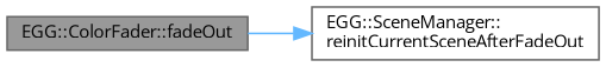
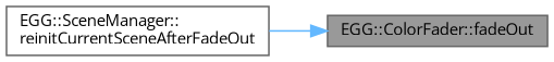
  digraph {
    rankdir=RL
    fontname="Open Sans"
    node [fontname="Open Sans" fontsize=10 shape=box style=filled]
    n1 [color=gray40 fillcolor=grey60 fontcolor=black height=0.2 label="EGG::ColorFader::fadeOut" width=0.4]
    n2 [color=grey40 fillcolor=white height=0.2 label="EGG::SceneManager::\lreinitCurrentSceneAfterFadeOut" width=0.4]
-   n2 -> n1 [color=steelblue1 dir=back fontname="Open Sans" fontsize=10 labelfontname=FreeMono labelfontsize=10 style=solid]
+   n1 -> n2 [color=steelblue1 dir=back fontname="Open Sans" fontsize=10 labelfontname=FreeMono labelfontsize=10 style=solid]
  }
